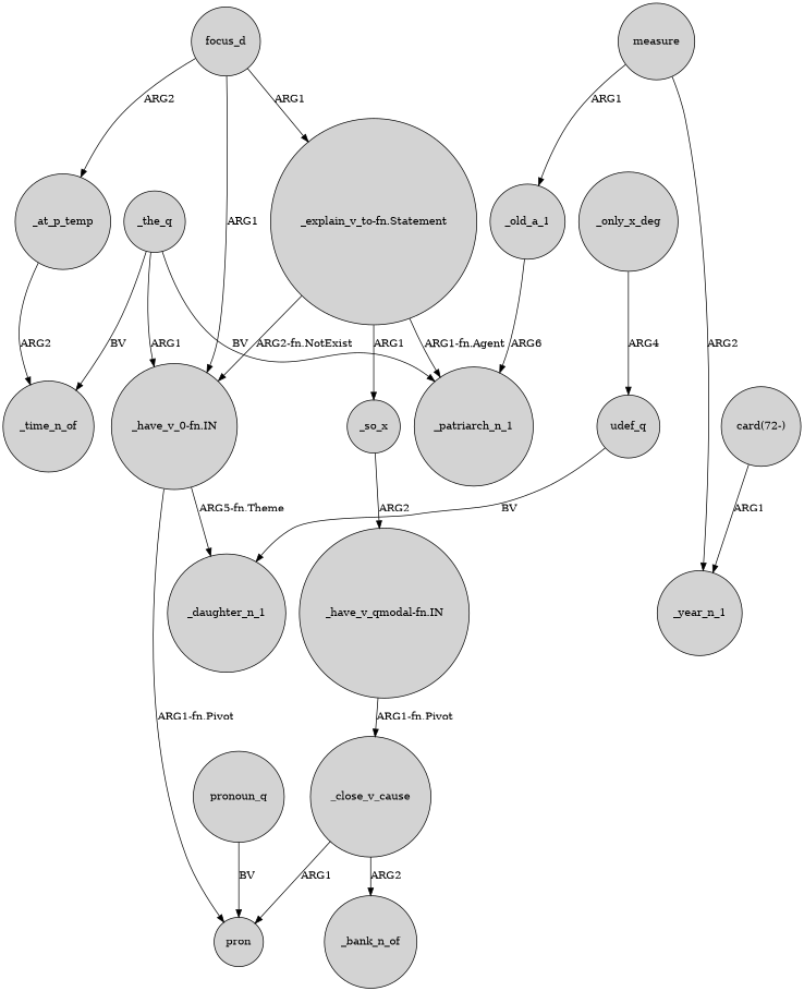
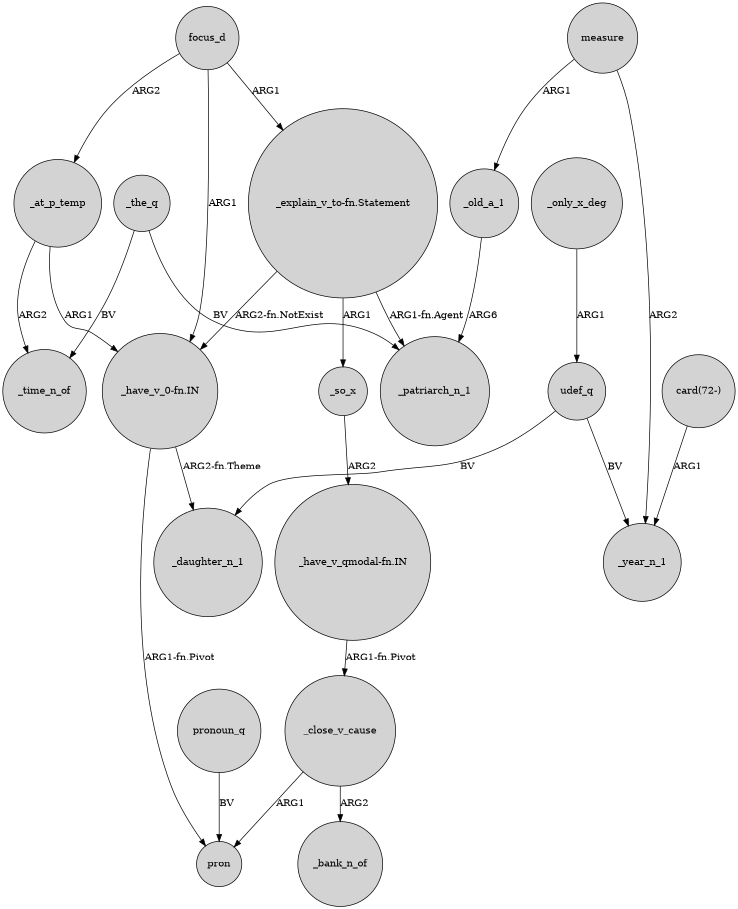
  digraph {
    node [shape=circle style=filled]
    n1 [label="_have_v_0-fn.IN"]
    focus_d
    _at_p_temp
    "_explain_v_to-fn.Statement"
    _daughter_n_1
    pron
    _time_n_of
    _patriarch_n_1
    _so_x
    _only_x_deg
    udef_q
    _year_n_1
    "_have_v_qmodal-fn.IN"
    _close_v_cause
    _bank_n_of
    _the_q
    measure
    _old_a_1
    pronoun_q
    "card(72-)"
-   n1 -> _daughter_n_1 [label="ARG5-fn.Theme"]
+   n1 -> _daughter_n_1 [label="ARG2-fn.Theme"]
    n1 -> pron [label="ARG1-fn.Pivot"]
    focus_d -> n1 [label=ARG1]
    focus_d -> _at_p_temp [label=ARG2]
    focus_d -> "_explain_v_to-fn.Statement" [label=ARG1]
-   _the_q -> n1 [label=ARG1]
+   _at_p_temp -> n1 [label=ARG1]
    _at_p_temp -> _time_n_of [label=ARG2]
    "_explain_v_to-fn.Statement" -> n1 [label="ARG2-fn.NotExist"]
    "_explain_v_to-fn.Statement" -> _patriarch_n_1 [label="ARG1-fn.Agent"]
    "_explain_v_to-fn.Statement" -> _so_x [label=ARG1]
    _so_x -> "_have_v_qmodal-fn.IN" [label=ARG2]
-   _only_x_deg -> udef_q [label=ARG4]
+   _only_x_deg -> udef_q [label=ARG1]
    udef_q -> _daughter_n_1 [label=BV]
+   udef_q -> _year_n_1 [label=BV]
    "_have_v_qmodal-fn.IN" -> _close_v_cause [label="ARG1-fn.Pivot"]
    _close_v_cause -> pron [label=ARG1]
    _close_v_cause -> _bank_n_of [label=ARG2]
    _the_q -> _time_n_of [label=BV]
    _the_q -> _patriarch_n_1 [label=BV]
    measure -> _year_n_1 [label=ARG2]
    measure -> _old_a_1 [label=ARG1]
    _old_a_1 -> _patriarch_n_1 [label=ARG6]
    pronoun_q -> pron [label=BV]
    "card(72-)" -> _year_n_1 [label=ARG1]
  }
